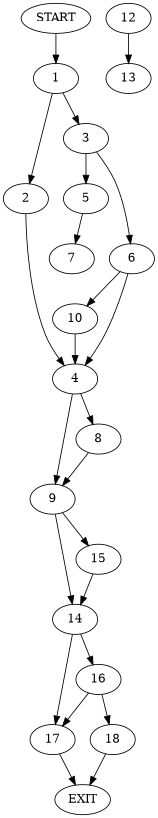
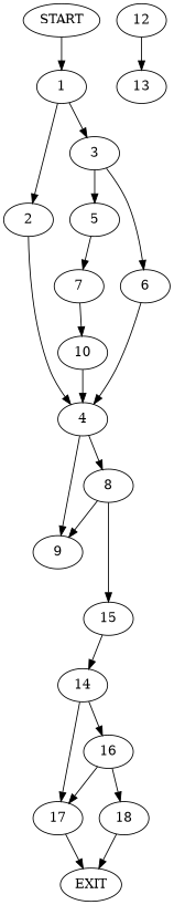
  digraph {
    n1 [label=START]
    1
    2
    3
    n5 [label=EXIT]
    4
    5
    6
    8
    9
    7
    14
    15
    10
    16
    17
    12
    13
    18
    n1 -> 1
    1 -> 2
    1 -> 3
    2 -> 4
    3 -> 5
    3 -> 6
    4 -> 8
    4 -> 9
    5 -> 7
    6 -> 4
    8 -> 9
-   9 -> 14
-   9 -> 15
-   6 -> 10
+   8 -> 15
+   7 -> 10
    14 -> 16
    14 -> 17
    15 -> 14
    10 -> 4
    16 -> 17
    16 -> 18
    17 -> n5
    12 -> 13
    18 -> n5
  }
